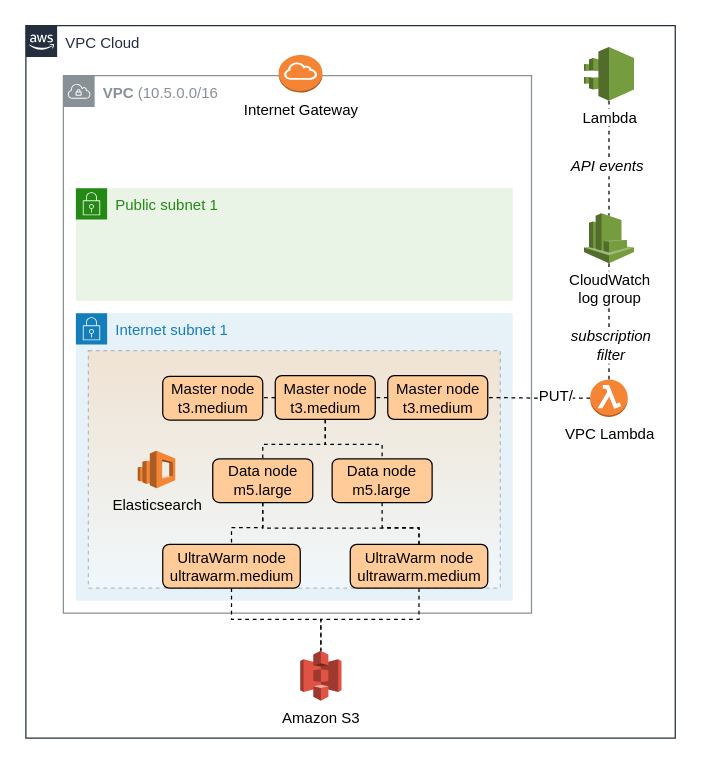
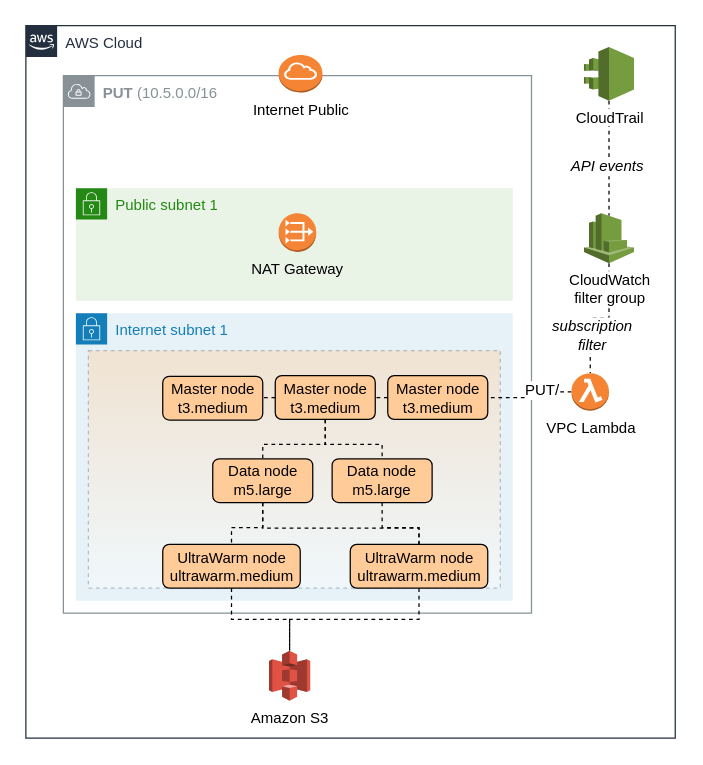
  <mxCell id="0" />
  <mxCell id="1" parent="0" />
- <mxCell id="2" value="VPC Cloud" style="points=[[0,0],[0.25,0],[0.5,0],[0.75,0],[1,0],[1,0.25],[1,0.5],[1,0.75],[1,1],[0.75,1],[0.5,1],[0.25,1],[0,1],[0,0.75],[0,0.5],[0,0.25]];outlineConnect=0;gradientColor=none;html=1;whiteSpace=wrap;fontSize=12;fontStyle=0;shape=mxgraph.aws4.group;grIcon=mxgraph.aws4.group_aws_cloud_alt;strokeColor=#232F3E;fillColor=none;verticalAlign=top;align=left;spacingLeft=30;fontColor=#232F3E;dashed=0;" parent="1" vertex="1"><mxGeometry x="20" y="20" width="519.5" height="570" as="geometry" /></mxCell>
- <mxCell id="3" value="&lt;b&gt;VPC &lt;/b&gt;(10.5.0.0/16" style="outlineConnect=0;gradientColor=none;html=1;whiteSpace=wrap;fontSize=12;fontStyle=0;shape=mxgraph.aws4.group;grIcon=mxgraph.aws4.group_vpc;strokeColor=#879196;fillColor=none;verticalAlign=top;align=left;spacingLeft=30;fontColor=#879196;dashed=0;" parent="1" vertex="1"><mxGeometry x="50" y="60" width="374.5" height="430" as="geometry" /></mxCell>
+ <mxCell id="2" value="AWS Cloud" style="points=[[0,0],[0.25,0],[0.5,0],[0.75,0],[1,0],[1,0.25],[1,0.5],[1,0.75],[1,1],[0.75,1],[0.5,1],[0.25,1],[0,1],[0,0.75],[0,0.5],[0,0.25]];outlineConnect=0;gradientColor=none;html=1;whiteSpace=wrap;fontSize=12;fontStyle=0;shape=mxgraph.aws4.group;grIcon=mxgraph.aws4.group_aws_cloud_alt;strokeColor=#232F3E;fillColor=none;verticalAlign=top;align=left;spacingLeft=30;fontColor=#232F3E;dashed=0;" parent="1" vertex="1"><mxGeometry x="20" y="20" width="519.5" height="570" as="geometry" /></mxCell>
+ <mxCell id="3" value="&lt;b&gt;PUT &lt;/b&gt;(10.5.0.0/16" style="outlineConnect=0;gradientColor=none;html=1;whiteSpace=wrap;fontSize=12;fontStyle=0;shape=mxgraph.aws4.group;grIcon=mxgraph.aws4.group_vpc;strokeColor=#879196;fillColor=none;verticalAlign=top;align=left;spacingLeft=30;fontColor=#879196;dashed=0;" parent="1" vertex="1"><mxGeometry x="50" y="60" width="374.5" height="430" as="geometry" /></mxCell>
  <mxCell id="4" value="Internet subnet 1" style="points=[[0,0],[0.25,0],[0.5,0],[0.75,0],[1,0],[1,0.25],[1,0.5],[1,0.75],[1,1],[0.75,1],[0.5,1],[0.25,1],[0,1],[0,0.75],[0,0.5],[0,0.25]];outlineConnect=0;gradientColor=none;html=1;whiteSpace=wrap;fontSize=12;fontStyle=0;shape=mxgraph.aws4.group;grIcon=mxgraph.aws4.group_security_group;grStroke=0;strokeColor=#147EBA;fillColor=#E6F2F8;verticalAlign=top;align=left;spacingLeft=30;fontColor=#147EBA;dashed=0;" parent="1" vertex="1"><mxGeometry x="60" y="250" width="349.5" height="230" as="geometry" /></mxCell>
  <mxCell id="5" value="" style="fillColor=#ffcc99;strokeColor=#5A6C86;dashed=1;verticalAlign=top;fontStyle=0;fontColor=#5A6C86;gradientColor=#ffffff;opacity=40;" parent="1" vertex="1"><mxGeometry x="70" y="280" width="329.5" height="190" as="geometry" /></mxCell>
  <mxCell id="6" value="Public subnet 1" style="points=[[0,0],[0.25,0],[0.5,0],[0.75,0],[1,0],[1,0.25],[1,0.5],[1,0.75],[1,1],[0.75,1],[0.5,1],[0.25,1],[0,1],[0,0.75],[0,0.5],[0,0.25]];outlineConnect=0;gradientColor=none;html=1;whiteSpace=wrap;fontSize=12;fontStyle=0;shape=mxgraph.aws4.group;grIcon=mxgraph.aws4.group_security_group;grStroke=0;strokeColor=#248814;fillColor=#E9F3E6;verticalAlign=top;align=left;spacingLeft=30;fontColor=#248814;dashed=0;" parent="1" vertex="1"><mxGeometry x="60" y="150" width="349.5" height="90" as="geometry" /></mxCell>
- <mxCell id="7" value="Elasticsearch" style="outlineConnect=0;dashed=0;verticalLabelPosition=bottom;verticalAlign=top;align=center;html=1;shape=mxgraph.aws3.elasticsearch_service;fillColor=#F58534;gradientColor=none;" parent="1" vertex="1"><mxGeometry x="109.5" y="360" width="30" height="30" as="geometry" /></mxCell>
  <mxCell id="8" style="edgeStyle=orthogonalEdgeStyle;rounded=0;orthogonalLoop=1;jettySize=auto;html=1;exitX=0.5;exitY=1;exitDx=0;exitDy=0;entryX=0.5;entryY=0;entryDx=0;entryDy=0;dashed=1;endArrow=none;endFill=0;" parent="1" source="11" target="16" edge="1"><mxGeometry relative="1" as="geometry" /></mxCell>
  <mxCell id="9" style="edgeStyle=orthogonalEdgeStyle;rounded=0;orthogonalLoop=1;jettySize=auto;html=1;entryX=0.5;entryY=0;entryDx=0;entryDy=0;dashed=1;endArrow=none;endFill=0;" parent="1" source="11" target="35" edge="1"><mxGeometry relative="1" as="geometry" /></mxCell>
  <mxCell id="10" style="edgeStyle=orthogonalEdgeStyle;rounded=0;orthogonalLoop=1;jettySize=auto;html=1;exitX=0;exitY=0.5;exitDx=0;exitDy=0;entryX=1;entryY=0.5;entryDx=0;entryDy=0;dashed=1;endArrow=none;endFill=0;" parent="1" source="11" target="33" edge="1"><mxGeometry relative="1" as="geometry" /></mxCell>
  <mxCell id="11" value="Master node&lt;br&gt;t3.medium" style="rounded=1;whiteSpace=wrap;html=1;labelBackgroundColor=none;fillColor=#ffcc99;gradientColor=none;" parent="1" vertex="1"><mxGeometry x="219.5" y="300" width="80" height="35" as="geometry" /></mxCell>
  <mxCell id="12" style="edgeStyle=orthogonalEdgeStyle;rounded=0;orthogonalLoop=1;jettySize=auto;html=1;exitX=0;exitY=0.5;exitDx=0;exitDy=0;entryX=1;entryY=0.5;entryDx=0;entryDy=0;dashed=1;endArrow=none;endFill=0;" parent="1" source="13" target="11" edge="1"><mxGeometry relative="1" as="geometry" /></mxCell>
  <mxCell id="13" value="Master node&lt;br&gt;t3.medium" style="rounded=1;whiteSpace=wrap;html=1;labelBackgroundColor=none;fillColor=#ffcc99;gradientColor=none;" parent="1" vertex="1"><mxGeometry x="309.5" y="300" width="80" height="35" as="geometry" /></mxCell>
  <mxCell id="14" style="edgeStyle=orthogonalEdgeStyle;rounded=0;orthogonalLoop=1;jettySize=auto;html=1;exitX=0.5;exitY=1;exitDx=0;exitDy=0;entryX=0.5;entryY=0;entryDx=0;entryDy=0;dashed=1;endArrow=none;endFill=0;" parent="1" source="16" target="20" edge="1"><mxGeometry relative="1" as="geometry"><Array as="points"><mxPoint x="210" y="422" /><mxPoint x="335" y="422" /></Array></mxGeometry></mxCell>
  <mxCell id="15" style="edgeStyle=orthogonalEdgeStyle;rounded=0;orthogonalLoop=1;jettySize=auto;html=1;exitX=0.5;exitY=1;exitDx=0;exitDy=0;entryX=0.5;entryY=0;entryDx=0;entryDy=0;dashed=1;endArrow=none;endFill=0;" parent="1" source="16" target="18" edge="1"><mxGeometry relative="1" as="geometry" /></mxCell>
  <mxCell id="16" value="Data node&lt;br&gt;m5.large" style="rounded=1;whiteSpace=wrap;html=1;labelBackgroundColor=none;fillColor=#ffcc99;gradientColor=none;" parent="1" vertex="1"><mxGeometry x="169.5" y="366.5" width="80" height="35" as="geometry" /></mxCell>
  <mxCell id="17" style="edgeStyle=orthogonalEdgeStyle;rounded=0;orthogonalLoop=1;jettySize=auto;html=1;dashed=1;endArrow=none;endFill=0;exitX=0.5;exitY=1;exitDx=0;exitDy=0;entryX=0.5;entryY=0;entryDx=0;entryDy=0;entryPerimeter=0;" parent="1" source="18" target="21" edge="1"><mxGeometry relative="1" as="geometry"><mxPoint x="154.5" y="495" as="targetPoint" /></mxGeometry></mxCell>
  <mxCell id="18" value="UltraWarm node&lt;br&gt;ultrawarm.medium" style="rounded=1;whiteSpace=wrap;html=1;labelBackgroundColor=none;fillColor=#ffcc99;gradientColor=none;" parent="1" vertex="1"><mxGeometry x="129.5" y="435" width="110" height="35" as="geometry" /></mxCell>
  <mxCell id="19" style="edgeStyle=orthogonalEdgeStyle;rounded=0;orthogonalLoop=1;jettySize=auto;html=1;dashed=1;endArrow=none;endFill=0;exitX=0.5;exitY=1;exitDx=0;exitDy=0;" parent="1" source="20" target="21" edge="1"><mxGeometry relative="1" as="geometry"><mxPoint x="154.5" y="495" as="targetPoint" /></mxGeometry></mxCell>
  <mxCell id="20" value="UltraWarm node&lt;br&gt;ultrawarm.medium" style="rounded=1;whiteSpace=wrap;html=1;labelBackgroundColor=none;fillColor=#ffcc99;gradientColor=none;" parent="1" vertex="1"><mxGeometry x="279.5" y="435" width="110" height="35" as="geometry" /></mxCell>
- <mxCell id="21" value="Amazon S3" style="outlineConnect=0;dashed=0;verticalLabelPosition=bottom;verticalAlign=top;align=center;html=1;shape=mxgraph.aws3.s3;fillColor=#E05243;gradientColor=none;labelBackgroundColor=none;" parent="1" vertex="1"><mxGeometry x="239.5" y="520" width="33" height="40" as="geometry" /></mxCell>
- <mxCell id="23" value="Internet Gateway" style="outlineConnect=0;dashed=0;verticalLabelPosition=bottom;verticalAlign=top;align=center;html=1;shape=mxgraph.aws3.internet_gateway;fillColor=#F58534;gradientColor=none;labelBackgroundColor=none;" parent="1" vertex="1"><mxGeometry x="222.25" y="43.5" width="35" height="30" as="geometry" /></mxCell>
+ <mxCell id="21" value="Amazon S3" style="outlineConnect=0;dashed=0;verticalLabelPosition=bottom;verticalAlign=top;align=center;html=1;shape=mxgraph.aws3.s3;fillColor=#E05243;gradientColor=none;labelBackgroundColor=none;" parent="1" vertex="1"><mxGeometry x="214.5" y="520" width="33" height="40" as="geometry" /></mxCell>
+ <mxCell id="22" value="NAT Gateway" style="outlineConnect=0;dashed=0;verticalLabelPosition=bottom;verticalAlign=top;align=center;html=1;shape=mxgraph.aws3.vpc_nat_gateway;fillColor=#F58536;gradientColor=none;labelBackgroundColor=none;" parent="1" vertex="1"><mxGeometry x="222.25" y="170" width="30" height="31" as="geometry" /></mxCell>
+ <mxCell id="23" value="Internet Public" style="outlineConnect=0;dashed=0;verticalLabelPosition=bottom;verticalAlign=top;align=center;html=1;shape=mxgraph.aws3.internet_gateway;fillColor=#F58534;gradientColor=none;labelBackgroundColor=none;" parent="1" vertex="1"><mxGeometry x="222.25" y="43.5" width="35" height="30" as="geometry" /></mxCell>
  <mxCell id="24" style="edgeStyle=orthogonalEdgeStyle;rounded=0;orthogonalLoop=1;jettySize=auto;html=1;entryX=0.5;entryY=0.05;entryDx=0;entryDy=0;entryPerimeter=0;dashed=1;endArrow=none;endFill=0;" parent="1" source="26" target="29" edge="1"><mxGeometry relative="1" as="geometry" /></mxCell>
  <mxCell id="25" value="API events" style="text;html=1;align=center;verticalAlign=middle;resizable=0;points=[];labelBackgroundColor=#ffffff;fontStyle=2" parent="24" vertex="1" connectable="0"><mxGeometry x="0.138" y="-2" relative="1" as="geometry"><mxPoint as="offset" /></mxGeometry></mxCell>
- <mxCell id="26" value="Lambda" style="outlineConnect=0;dashed=0;verticalLabelPosition=bottom;verticalAlign=top;align=center;html=1;shape=mxgraph.aws3.cloudtrail;fillColor=#759C3E;gradientColor=none;labelBackgroundColor=#ffffff;" parent="1" vertex="1"><mxGeometry x="466.5" y="37" width="40" height="43" as="geometry" /></mxCell>
+ <mxCell id="26" value="CloudTrail" style="outlineConnect=0;dashed=0;verticalLabelPosition=bottom;verticalAlign=top;align=center;html=1;shape=mxgraph.aws3.cloudtrail;fillColor=#759C3E;gradientColor=none;labelBackgroundColor=#ffffff;" parent="1" vertex="1"><mxGeometry x="466.5" y="37" width="40" height="43" as="geometry" /></mxCell>
  <mxCell id="27" style="edgeStyle=orthogonalEdgeStyle;rounded=0;orthogonalLoop=1;jettySize=auto;html=1;entryX=0.5;entryY=0;entryDx=0;entryDy=0;entryPerimeter=0;dashed=1;endArrow=none;endFill=0;" parent="1" source="29" target="32" edge="1"><mxGeometry relative="1" as="geometry" /></mxCell>
  <mxCell id="28" value="&lt;i&gt;subscription&lt;br&gt;filter&lt;br&gt;&lt;/i&gt;" style="text;html=1;align=center;verticalAlign=middle;resizable=0;points=[];labelBackgroundColor=#ffffff;" parent="27" vertex="1" connectable="0"><mxGeometry x="0.402" y="1" relative="1" as="geometry"><mxPoint as="offset" /></mxGeometry></mxCell>
- <mxCell id="29" value="CloudWatch&lt;br&gt;log group" style="outlineConnect=0;dashed=0;verticalLabelPosition=bottom;verticalAlign=top;align=center;html=1;shape=mxgraph.aws3.cloudwatch;fillColor=#759C3E;gradientColor=none;labelBackgroundColor=#ffffff;" parent="1" vertex="1"><mxGeometry x="466.5" y="170" width="40" height="40" as="geometry" /></mxCell>
+ <mxCell id="29" value="CloudWatch&lt;br&gt;filter group" style="outlineConnect=0;dashed=0;verticalLabelPosition=bottom;verticalAlign=top;align=center;html=1;shape=mxgraph.aws3.cloudwatch;fillColor=#759C3E;gradientColor=none;labelBackgroundColor=#ffffff;" parent="1" vertex="1"><mxGeometry x="466.5" y="170" width="40" height="40" as="geometry" /></mxCell>
  <mxCell id="30" style="edgeStyle=orthogonalEdgeStyle;rounded=0;orthogonalLoop=1;jettySize=auto;html=1;exitX=0;exitY=0.5;exitDx=0;exitDy=0;exitPerimeter=0;entryX=1;entryY=0.5;entryDx=0;entryDy=0;dashed=1;endArrow=none;endFill=0;" parent="1" source="32" target="13" edge="1"><mxGeometry relative="1" as="geometry" /></mxCell>
  <mxCell id="31" value="PUT/" style="text;html=1;align=center;verticalAlign=middle;resizable=0;points=[];labelBackgroundColor=#ffffff;" parent="30" vertex="1" connectable="0"><mxGeometry x="-0.321" y="-2" relative="1" as="geometry"><mxPoint as="offset" /></mxGeometry></mxCell>
- <mxCell id="32" value="VPC Lambda" style="outlineConnect=0;dashed=0;verticalLabelPosition=bottom;verticalAlign=top;align=center;html=1;shape=mxgraph.aws3.lambda_function;fillColor=#F58534;gradientColor=none;labelBackgroundColor=none;" parent="1" vertex="1"><mxGeometry x="471.5" y="303" width="30" height="30" as="geometry" /></mxCell>
+ <mxCell id="32" value="VPC Lambda" style="outlineConnect=0;dashed=0;verticalLabelPosition=bottom;verticalAlign=top;align=center;html=1;shape=mxgraph.aws3.lambda_function;fillColor=#F58534;gradientColor=none;labelBackgroundColor=none;" parent="1" vertex="1"><mxGeometry x="456.5" y="298" width="30" height="30" as="geometry" /></mxCell>
  <mxCell id="33" value="Master node&lt;br&gt;t3.medium" style="rounded=1;whiteSpace=wrap;html=1;labelBackgroundColor=none;fillColor=#ffcc99;gradientColor=none;" parent="1" vertex="1"><mxGeometry x="129.5" y="300.5" width="80" height="35" as="geometry" /></mxCell>
  <mxCell id="34" style="edgeStyle=orthogonalEdgeStyle;rounded=0;orthogonalLoop=1;jettySize=auto;html=1;entryX=0.5;entryY=0;entryDx=0;entryDy=0;dashed=1;endArrow=none;endFill=0;" parent="1" source="35" target="20" edge="1"><mxGeometry relative="1" as="geometry" /></mxCell>
  <mxCell id="35" value="Data node&lt;br&gt;m5.large" style="rounded=1;whiteSpace=wrap;html=1;labelBackgroundColor=none;fillColor=#ffcc99;gradientColor=none;" parent="1" vertex="1"><mxGeometry x="265" y="366.5" width="80" height="35" as="geometry" /></mxCell>
